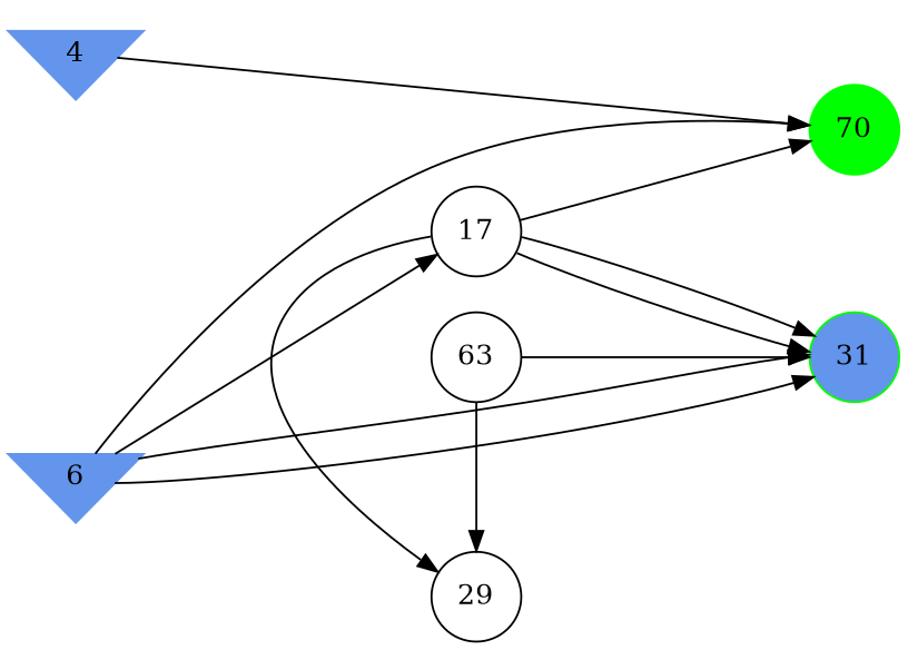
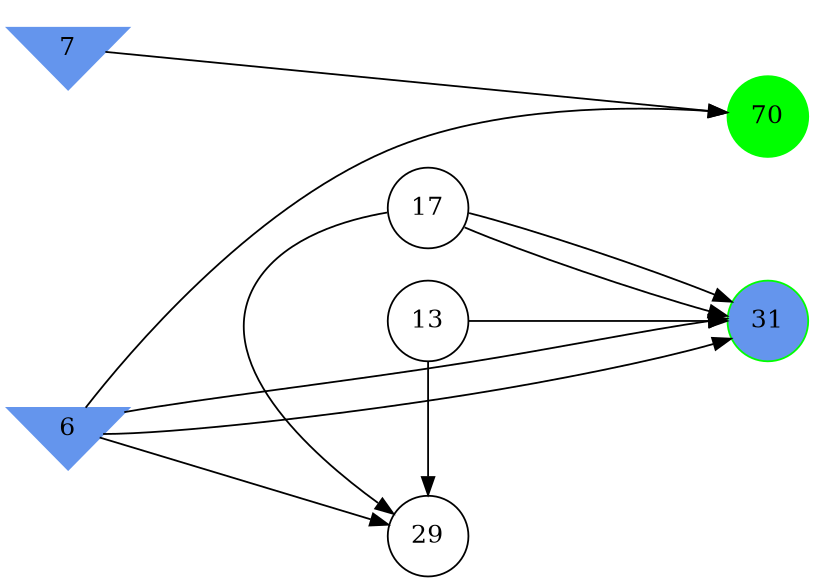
  digraph {
    rankdir=LR
    ranksep=2.0
    node [color=black shape=circle style=filled]
    6 [color=cornflowerblue shape=invtriangle]
-   7 [color=cornflowerblue shape=invtriangle label=4]
-   13 [label=63 style=""]
+   7 [color=cornflowerblue shape=invtriangle]
+   13 [style=""]
    17 [style=""]
    29 [style=""]
    n6 [color=green label=70]
    31 [color=green fillcolor=cornflowerblue]
    subgraph sub_1 {
      rank=same
      6
      7
    }
    subgraph sub_2 {
      rank=same
      13
      17
      29
    }
    subgraph sub_3 {
      rank=same
      n6
      31
    }
-   6 -> 17
+   6 -> 29
    6 -> n6
    6 -> 31
    6 -> 31
    7 -> n6
    13 -> 29
    13 -> 31
    17 -> 29
-   17 -> n6
    17 -> 31
    17 -> 31
  }
